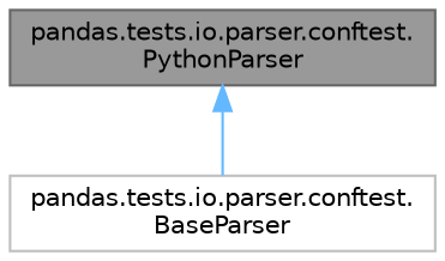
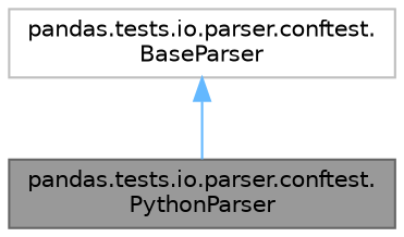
  digraph {
    node [fontname=Helvetica fontsize=10 shape=box style=filled]
    n1 [color=gray40 fillcolor=grey60 fontcolor=black height=0.2 label="pandas.tests.io.parser.conftest.\lPythonParser" width=0.4]
    n2 [color=grey75 fillcolor=white height=0.2 label="pandas.tests.io.parser.conftest.\lBaseParser" width=0.4]
-   n1 -> n2 [color=steelblue1 dir=back fontname=Helvetica fontsize=10 labelfontname=Helvetica labelfontsize=10 style=solid]
+   n2 -> n1 [color=steelblue1 dir=back fontname=Helvetica fontsize=10 labelfontname=Helvetica labelfontsize=10 style=solid]
  }
